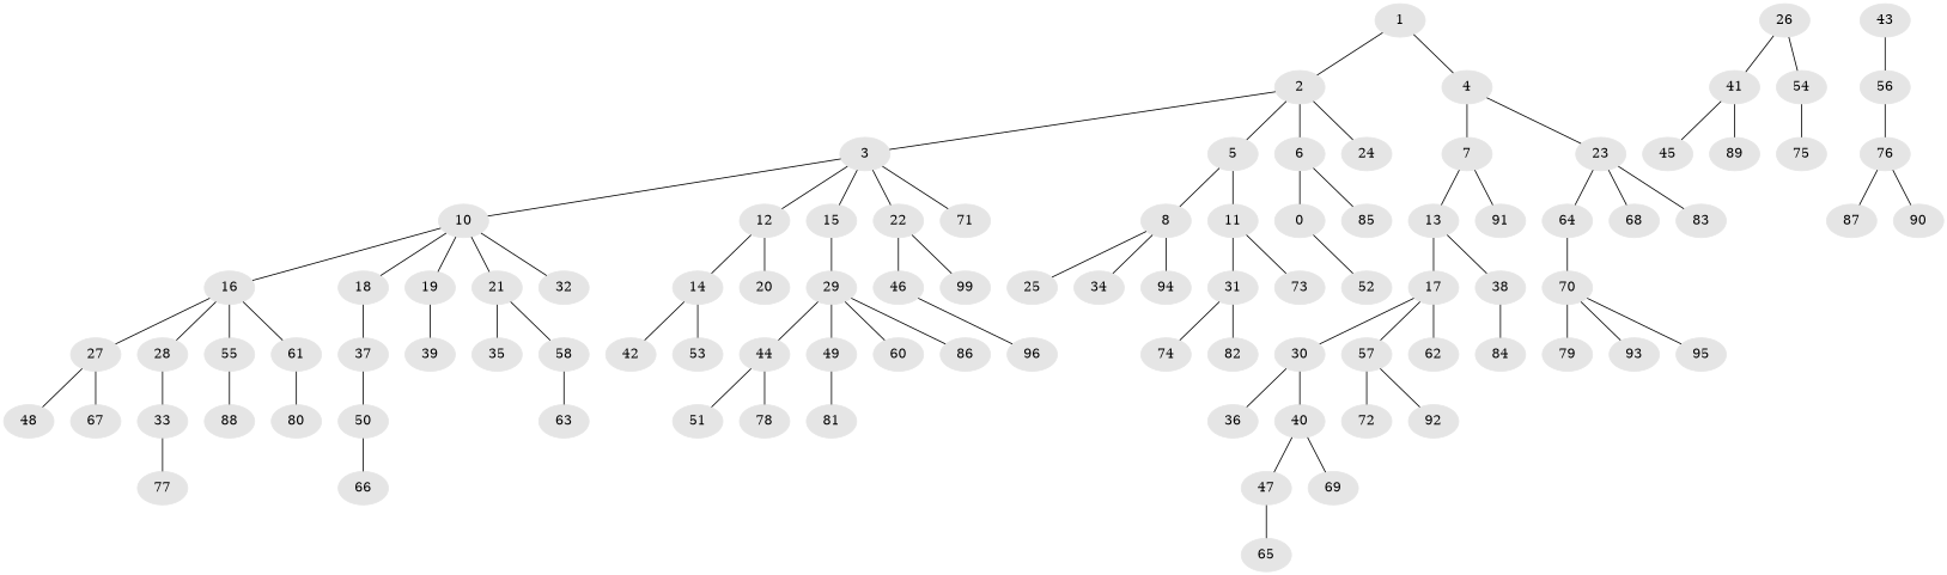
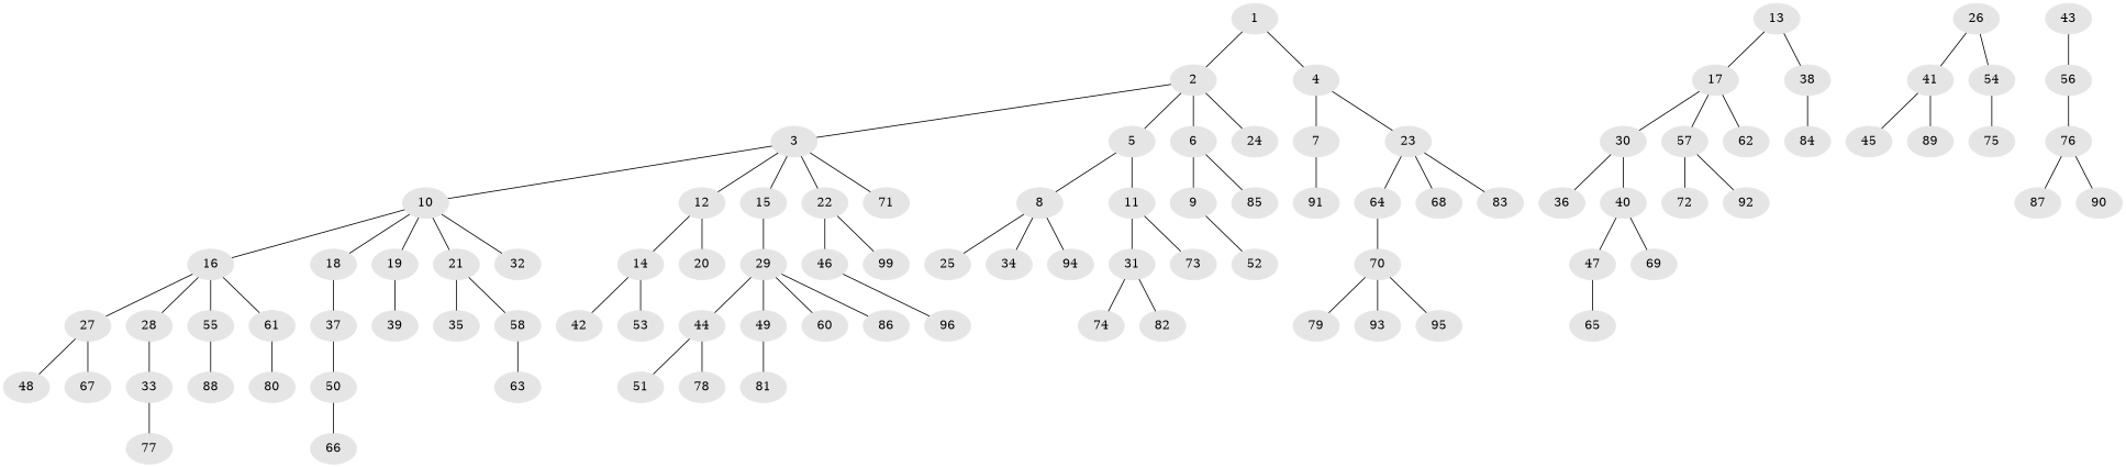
  graph {
    node [color=gray90 style=filled]
    1
    2
    4
    3
    5
    6
    24
    7
    23
    10
    12
    15
    22
    71
    8
    11
-   9 [label=0]
+   9
    85
    16
    18
    19
    21
    32
    14
    20
    29
    46
    n28 [label=99]
    13
    91
    64
    68
    83
    25
    34
    94
    31
    73
    52
    17
    38
    27
    28
    55
    61
    37
    39
    35
    58
    74
    82
    42
    53
    30
    57
    62
    26
    41
    54
    84
    44
    49
    60
    86
    48
    67
    33
    88
    80
    36
    40
    72
    92
    50
    63
    96
    70
    45
    89
    75
    77
    51
    78
    81
    47
    69
    66
    43
    56
    65
    76
    87
    90
    79
    93
    95
    1 -- 2
    1 -- 4
    2 -- 3
    2 -- 5
    2 -- 6
    2 -- 24
    4 -- 7
    4 -- 23
    3 -- 10
    3 -- 12
    3 -- 15
    3 -- 22
    3 -- 71
    5 -- 8
    5 -- 11
    6 -- 9
    6 -- 85
-   7 -- 13
    7 -- 91
    23 -- 64
    23 -- 68
    23 -- 83
    10 -- 16
    10 -- 18
    10 -- 19
    10 -- 21
    10 -- 32
    12 -- 14
    12 -- 20
    15 -- 29
    22 -- 46
    22 -- n28
    8 -- 25
    8 -- 34
    8 -- 94
    11 -- 31
    11 -- 73
    9 -- 52
    16 -- 27
    16 -- 28
    16 -- 55
    16 -- 61
    18 -- 37
    19 -- 39
    21 -- 35
    21 -- 58
    14 -- 42
    14 -- 53
    29 -- 44
    29 -- 49
    29 -- 60
    29 -- 86
    46 -- 96
    13 -- 17
    13 -- 38
    64 -- 70
    31 -- 74
    31 -- 82
    17 -- 30
    17 -- 57
    17 -- 62
    38 -- 84
    27 -- 48
    27 -- 67
    28 -- 33
    55 -- 88
    61 -- 80
    37 -- 50
    58 -- 63
    30 -- 36
    30 -- 40
    57 -- 72
    57 -- 92
    26 -- 41
    26 -- 54
    41 -- 45
    41 -- 89
    54 -- 75
    44 -- 51
    44 -- 78
    49 -- 81
    33 -- 77
    40 -- 47
    40 -- 69
    50 -- 66
    70 -- 79
    70 -- 93
    70 -- 95
    47 -- 65
    43 -- 56
    56 -- 76
    76 -- 87
    76 -- 90
  }
